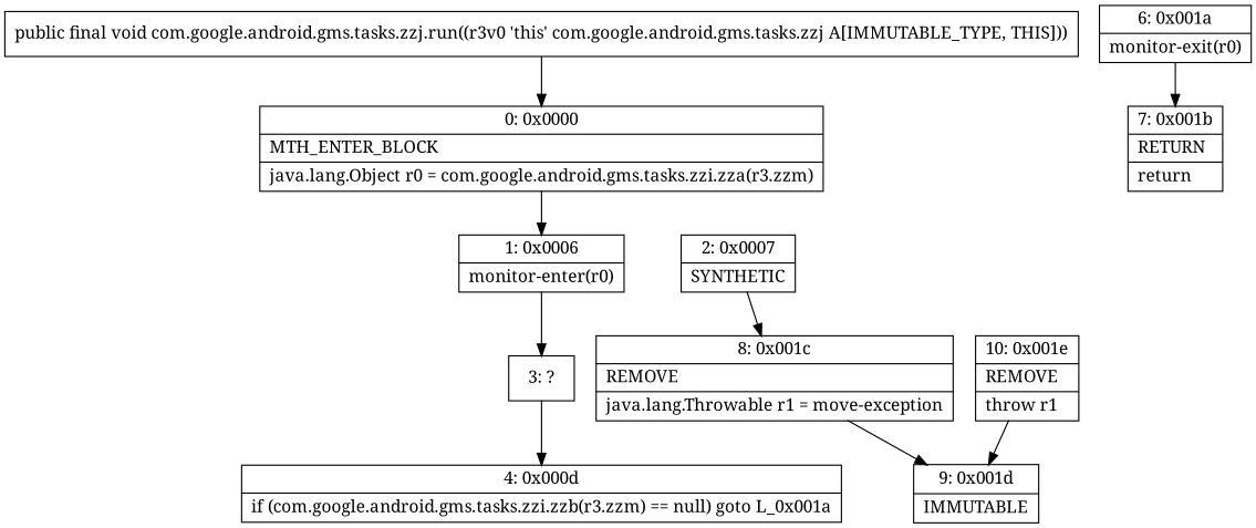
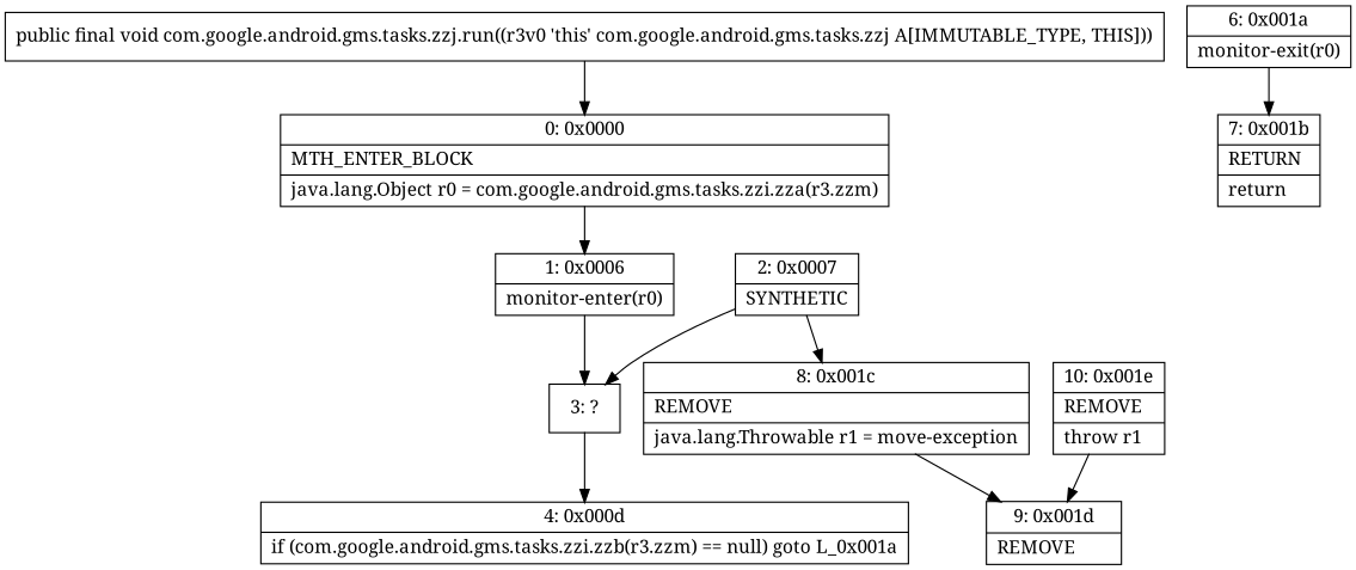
  digraph {
    fontname="Noto Serif"
    node [fontname="Noto Serif" shape=record]
    edge [fontname="Noto Serif"]
    n1 [label="{0\:\ 0x0000|MTH_ENTER_BLOCK\l|java.lang.Object r0 = com.google.android.gms.tasks.zzi.zza(r3.zzm)\l}"]
    n2 [label="{1\:\ 0x0006|monitor\-enter(r0)\l}"]
    n3 [label="{3\:\ ?}"]
    n4 [label="{2\:\ 0x0007|SYNTHETIC\l}"]
    n5 [label="{8\:\ 0x001c|REMOVE\l|java.lang.Throwable r1 = move\-exception\l}"]
    n6 [label="{4\:\ 0x000d|if (com.google.android.gms.tasks.zzi.zzb(r3.zzm) == null) goto L_0x001a\l}"]
-   n7 [label="{9\:\ 0x001d|IMMUTABLE\l}"]
+   n7 [label="{9\:\ 0x001d|REMOVE\l}"]
    n8 [label="{6\:\ 0x001a|monitor\-exit(r0)\l}"]
    n9 [label="{7\:\ 0x001b|RETURN\l|return\l}"]
    n10 [label="{10\:\ 0x001e|REMOVE\l|throw r1\l}"]
    n11 [label="{public final void com.google.android.gms.tasks.zzj.run((r3v0 'this' com.google.android.gms.tasks.zzj A[IMMUTABLE_TYPE, THIS])) }"]
    n1 -> n2
    n2 -> n3
    n3 -> n6
+   n4 -> n3
    n4 -> n5
    n5 -> n7
    n8 -> n9
    n10 -> n7
    n11 -> n1
  }
